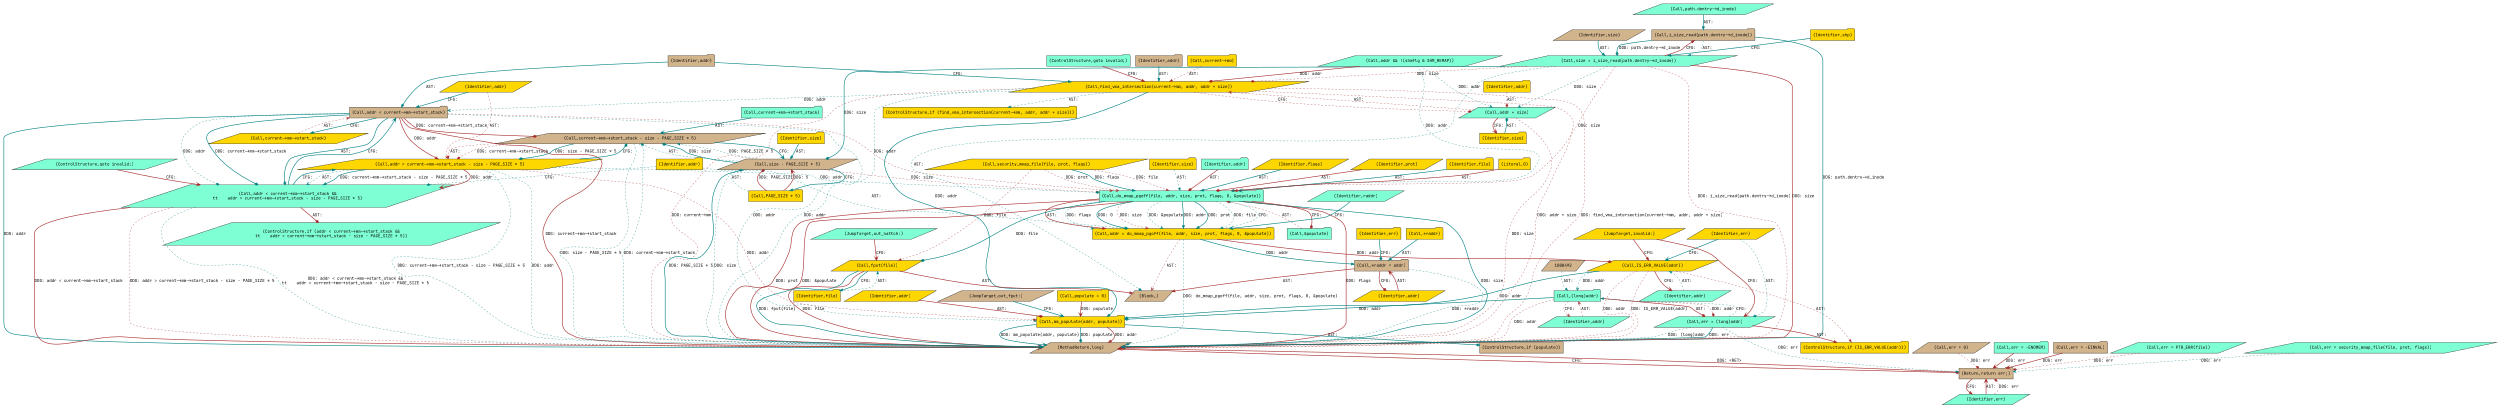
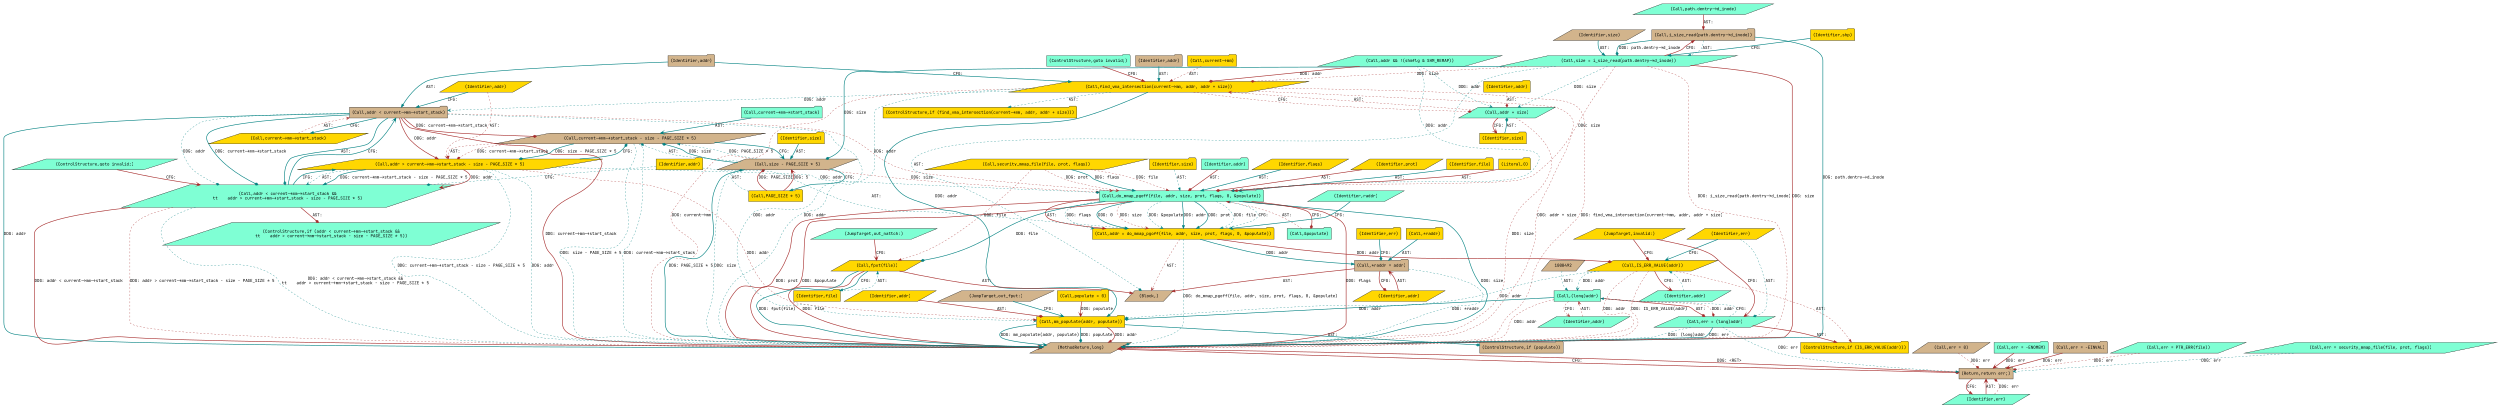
  digraph {
    fontname="JetBrains Mono"
    node [fillcolor=gold fontname="JetBrains Mono" shape=parallelogram style=filled]
    edge [arrowhead=normal color=teal fontname="JetBrains Mono" style=bold]
    n1 [fillcolor=tan label="(Call,i_size_read(path.dentry->d_inode))" shape=folder]
    n2 [fillcolor=aquamarine label="(Call,size = i_size_read(path.dentry->d_inode))"]
    n3 [fillcolor=tan label="(MethodReturn,long)"]
    n4 [label="(Call,find_vma_intersection(current->mm, addr, addr + size))"]
    n5 [fillcolor=aquamarine label="(Call,do_mmap_pgoff(file, addr, size, prot, flags, 0, &populate))" shape=folder]
    n6 [fillcolor=aquamarine label="(Call,addr + size)"]
    n7 [fillcolor=tan label="(Call,size - PAGE_SIZE * 5)"]
    n8 [fillcolor=tan label="(Block,)"]
    n9 [fillcolor=tan label="(Return,return err;)" shape=folder]
    n10 [fillcolor=aquamarine label="(Call,path.dentry->d_inode)"]
    n11 [fillcolor=tan label="(Call,addr < current->mm->start_stack)" shape=folder]
    n12 [label="(Call,mm_populate(addr, populate))" shape=folder]
    n13 [label="(ControlStructure,if (find_vma_intersection(current->mm, addr, addr + size)))" shape=folder]
    n14 [label="(Call,addr = do_mmap_pgoff(file, addr, size, prot, flags, 0, &populate))" shape=folder]
    n15 [label="(Call,fput(file))"]
    n16 [fillcolor=aquamarine label="(Call,&populate)" shape=folder]
    n17 [label="(Identifier,size)" shape=folder]
    n18 [fillcolor=tan label="(Call,current->mm->start_stack - size - PAGE_SIZE * 5)"]
    n19 [label="(Call,PAGE_SIZE * 5)" shape=folder]
    n20 [fillcolor=aquamarine label="(Call,addr < current->mm->start_stack &&\n\t\t    addr > current->mm->start_stack - size - PAGE_SIZE * 5)"]
    n21 [label="(Call,addr > current->mm->start_stack - size - PAGE_SIZE * 5)"]
    n22 [label="(Call,current->mm->start_stack)"]
    n23 [fillcolor=tan label="(ControlStructure,if (populate))" shape=folder]
    n24 [fillcolor=aquamarine label="(ControlStructure,if (addr < current->mm->start_stack &&\n\t\t    addr > current->mm->start_stack - size - PAGE_SIZE * 5))"]
    n25 [fillcolor=tan label="(Call,*raddr = addr)" shape=folder]
    n26 [label="(Call,IS_ERR_VALUE(addr))"]
    n27 [label="(Identifier,file)" shape=folder]
    n28 [label="(Identifier,addr)"]
    n29 [fillcolor=aquamarine label="(Call,(long)addr)" shape=folder]
    n30 [label="(ControlStructure,if (IS_ERR_VALUE(addr)))" shape=folder]
    n31 [fillcolor=aquamarine label="(Identifier,addr)"]
    n32 [fillcolor=aquamarine label="(Call,err = (long)addr)"]
    n33 [fillcolor=aquamarine label="(Identifier,addr)"]
    n34 [fillcolor=aquamarine label="(Identifier,err)"]
    n35 [fillcolor=tan label="(Call,err = 0)"]
    n36 [label="(Identifier,size)" shape=folder]
    n37 [fillcolor=aquamarine label="(Call,current->mm->start_stack)" shape=folder]
    n38 [fillcolor=aquamarine label="(ControlStructure,goto invalid;)"]
    n39 [fillcolor=aquamarine label="(Call,addr && !(shmflg & SHM_REMAP))"]
    n40 [label="(Identifier,err)" shape=folder]
    n41 [label="(Identifier,size)" shape=folder]
    n42 [fillcolor=aquamarine label="(Identifier,addr)" shape=folder]
    n43 [label="(Identifier,flags)"]
    n44 [label="(Identifier,addr)" shape=folder]
    n45 [label="(Identifier,shp)" shape=folder]
    n46 [label="(Call,current->mm)" shape=folder]
    n47 [fillcolor=tan label="(Identifier,size)"]
    n48 [fillcolor=aquamarine label="(Identifier,raddr)"]
    n49 [fillcolor=aquamarine label="(Call,err = -ENOMEM)" shape=folder]
    n50 [fillcolor=aquamarine label="(ControlStructure,goto invalid;)" shape=folder]
    n51 [label="(Identifier,prot)"]
    n52 [label="(Identifier,file)" shape=folder]
    n53 [label="(Call,security_mmap_file(file, prot, flags))"]
    n54 [label="(Call,*raddr)" shape=folder]
    n55 [fillcolor=tan label="(Call,err = -EINVAL)" shape=folder]
    n56 [fillcolor=aquamarine label="(Call,err = PTR_ERR(file))"]
    n57 [label="(Call,populate = 0)" shape=folder]
    n58 [fillcolor=tan label="(Identifier,addr)" shape=folder]
    n59 [fillcolor=tan label="(Identifier,addr)" shape=folder]
    n60 [label="(Identifier,err)"]
    n61 [fillcolor=aquamarine label="(Call,err = security_mmap_file(file, prot, flags))"]
    n62 [label="(Identifier,addr)"]
    n63 [label="(JumpTarget,invalid:)"]
    n64 [label="(Literal,0)" shape=folder]
    n65 [label="(Identifier,addr)"]
    n66 [fillcolor=tan label="(JumpTarget,out_fput:)"]
    n67 [fillcolor=aquamarine label="(JumpTarget,out_nattch:)"]
    n68 [label="(Identifier,addr)" shape=folder]
    1000492 [fillcolor=tan]
    n1 -> n2 [label="AST: " style=dashed]
    n1 -> n2 [arrowhead=diamond label="DDG: path.dentry->d_inode"]
    n1 -> n3 [arrowhead=vee label="DDG: path.dentry->d_inode"]
    n2 -> n1 [color=brown label="CFG: "]
    n2 -> n3 [arrowhead=vee color=brown label="DDG: size"]
    n2 -> n3 [color=brown label="DDG: i_size_read(path.dentry->d_inode)" style=dashed]
    n2 -> n4 [arrowhead=diamond color=brown label="DDG: size" style=dashed]
    n2 -> n5 [color=brown label="DDG: size" style=dashed]
    n2 -> n6 [arrowhead=vee label="DDG: size" style=dashed]
    n2 -> n7 [arrowhead=diamond label="DDG: size"]
    n2 -> n8 [arrowhead=diamond label="AST: " style=dashed]
    n3 -> n9 [arrowhead=diamond color=brown label="CFG: "]
    n4 -> n3 [arrowhead=vee color=brown label="DDG: find_vma_intersection(current->mm, addr, addr + size)" style=dashed]
    n4 -> n3 [color=brown label="DDG: current->mm" style=dashed]
    n4 -> n3 [label="DDG: addr" style=dashed]
    n4 -> n3 [arrowhead=vee color=brown label="DDG: addr + size" style=dashed]
    n4 -> n6 [arrowhead=diamond color=brown label="CFG: " style=dashed]
    n4 -> n11 [arrowhead=vee label="DDG: addr" style=dashed]
    n4 -> n12 [label="DDG: addr"]
    n4 -> n13 [label="AST: " style=dashed]
    n5 -> n3 [arrowhead=diamond color=brown label="DDG: prot"]
    n5 -> n3 [arrowhead=vee color=brown label="DDG: &populate"]
    n5 -> n3 [arrowhead=vee color=brown label="DDG: flags"]
    n5 -> n3 [arrowhead=vee label="DDG: size"]
    n5 -> n14 [color=brown label="AST: "]
    n5 -> n14 [arrowhead=vee label="DDG: flags" style=dashed]
    n5 -> n14 [label="DDG: 0"]
    n5 -> n14 [arrowhead=vee color=brown label="DDG: size" style=dashed]
    n5 -> n14 [arrowhead=vee label="DDG: &populate" style=dashed]
    n5 -> n14 [label="DDG: addr"]
    n5 -> n14 [label="DDG: prot"]
    n5 -> n14 [label="DDG: file" style=dashed]
    n5 -> n15 [arrowhead=diamond label="DDG: file"]
    n5 -> n16 [arrowhead=diamond color=brown label="CFG: "]
    n6 -> n3 [arrowhead=diamond color=brown label="DDG: size" style=dashed]
    n6 -> n4 [arrowhead=vee color=brown label="AST: " style=dashed]
    n6 -> n17 [arrowhead=vee color=brown label="CFG: "]
    n7 -> n3 [arrowhead=vee label="DDG: size" style=dashed]
    n7 -> n3 [arrowhead=vee label="DDG: PAGE_SIZE * 5"]
    n7 -> n5 [color=brown label="DDG: size" style=dashed]
    n7 -> n18 [arrowhead=diamond label="AST: " style=dashed]
    n7 -> n18 [arrowhead=diamond label="DDG: size"]
    n7 -> n18 [label="DDG: PAGE_SIZE * 5" style=dashed]
    n7 -> n19 [label="CFG: "]
    n9 -> n3 [arrowhead=vee color=brown label="DDG: <RET>"]
    n9 -> n34 [color=brown label="CFG: "]
-   n10 -> n1 [label="AST: "]
+   n10 -> n1 [color=brown label="AST: "]
    n11 -> n3 [arrowhead=vee color=brown label="DDG: current->mm->start_stack"]
    n11 -> n3 [arrowhead=diamond label="DDG: addr"]
    n11 -> n5 [arrowhead=vee color=brown label="DDG: addr" style=dashed]
    n11 -> n12 [arrowhead=vee label="DDG: addr" style=dashed]
    n11 -> n18 [arrowhead=diamond color=brown label="DDG: current->mm->start_stack"]
    n11 -> n20 [arrowhead=diamond label="AST: "]
    n11 -> n20 [arrowhead=diamond label="DDG: addr" style=dashed]
    n11 -> n20 [arrowhead=diamond label="DDG: current->mm->start_stack"]
    n11 -> n21 [color=brown label="DDG: addr"]
    n11 -> n22 [label="CFG: "]
    n12 -> n3 [arrowhead=diamond label="DDG: populate"]
    n12 -> n3 [color=brown label="DDG: addr"]
    n12 -> n3 [arrowhead=vee label="DDG: mm_populate(addr, populate)"]
    n12 -> n23 [arrowhead=diamond label="AST: "]
    n14 -> n3 [arrowhead=diamond label="DDG: do_mmap_pgoff(file, addr, size, prot, flags, 0, &populate)" style=dashed]
    n14 -> n5 [label="CFG: " style=dashed]
    n14 -> n8 [arrowhead=vee color=brown label="AST: " style=dashed]
    n14 -> n25 [label="DDG: addr"]
    n14 -> n26 [arrowhead=diamond color=brown label="DDG: addr"]
    n15 -> n3 [arrowhead=vee color=brown label="DDG: file"]
    n15 -> n3 [arrowhead=vee label="DDG: fput(file)"]
    n15 -> n8 [color=brown label="AST: "]
    n15 -> n27 [label="CFG: "]
    n16 -> n5 [color=brown label="AST: " style=dashed]
    n17 -> n6 [arrowhead=diamond label="AST: "]
    n18 -> n3 [arrowhead=diamond label="DDG: current->mm->start_stack" style=dashed]
    n18 -> n3 [label="DDG: size - PAGE_SIZE * 5" style=dashed]
    n18 -> n7 [arrowhead=vee label="CFG: "]
    n18 -> n21 [color=brown label="AST: " style=dashed]
    n18 -> n21 [arrowhead=diamond color=brown label="DDG: current->mm->start_stack" style=dashed]
    n18 -> n21 [arrowhead=diamond label="DDG: size - PAGE_SIZE * 5"]
    n19 -> n7 [arrowhead=diamond label="AST: " style=dashed]
    n19 -> n7 [arrowhead=diamond color=brown label="DDG: PAGE_SIZE"]
    n19 -> n7 [arrowhead=vee color=brown label="DDG: 5"]
    n20 -> n3 [arrowhead=diamond label="DDG: addr < current->mm->start_stack &&\n\t\t    addr > current->mm->start_stack - size - PAGE_SIZE * 5" style=dashed]
    n20 -> n3 [arrowhead=diamond color=brown label="DDG: addr < current->mm->start_stack"]
    n20 -> n3 [arrowhead=vee color=brown label="DDG: addr > current->mm->start_stack - size - PAGE_SIZE * 5" style=dashed]
    n20 -> n11 [arrowhead=vee label="CFG: "]
    n20 -> n21 [label="CFG: "]
    n20 -> n24 [arrowhead=diamond color=brown label="AST: "]
    n21 -> n3 [label="DDG: addr" style=dashed]
    n21 -> n3 [label="DDG: current->mm->start_stack - size - PAGE_SIZE * 5" style=dashed]
    n21 -> n5 [arrowhead=diamond label="DDG: addr" style=dashed]
    n21 -> n12 [color=brown label="DDG: addr" style=dashed]
    n21 -> n18 [arrowhead=diamond label="CFG: "]
    n21 -> n20 [arrowhead=vee label="AST: " style=dashed]
    n21 -> n20 [arrowhead=vee color=brown label="DDG: addr"]
    n21 -> n20 [label="DDG: current->mm->start_stack - size - PAGE_SIZE * 5"]
    n22 -> n11 [arrowhead=vee color=brown label="AST: " style=dashed]
    n25 -> n3 [arrowhead=diamond label="DDG: *raddr" style=dashed]
    n25 -> n8 [color=brown label="AST: "]
    n25 -> n28 [arrowhead=diamond color=brown label="CFG: "]
    n26 -> n3 [arrowhead=vee color=brown label="DDG: addr" style=dashed]
    n26 -> n3 [arrowhead=vee color=brown label="DDG: IS_ERR_VALUE(addr)" style=dashed]
-   n26 -> n12 [arrowhead=diamond label="DDG: addr"]
+   n26 -> n12 [arrowhead=diamond label="DDG: addr" style=dashed]
    n26 -> n29 [arrowhead=vee label="DDG: addr" style=dashed]
    n26 -> n30 [color=brown label="AST: " style=dashed]
    n26 -> n31 [arrowhead=vee color=brown label="CFG: "]
    n27 -> n15 [label="AST: " style=dashed]
    n28 -> n25 [arrowhead=vee color=brown label="AST: "]
    n29 -> n3 [arrowhead=vee color=brown label="DDG: addr" style=dashed]
    n29 -> n12 [arrowhead=diamond label="DDG: addr"]
    n29 -> n32 [arrowhead=diamond color=brown label="AST: "]
    n29 -> n32 [arrowhead=diamond color=brown label="DDG: addr" style=dashed]
    n29 -> n33 [arrowhead=vee color=brown label="CFG: " style=dashed]
    n31 -> n26 [label="AST: " style=dashed]
    n32 -> n3 [label="DDG: (long)addr" style=dashed]
    n32 -> n3 [label="DDG: err"]
    n32 -> n9 [label="DDG: err" style=dashed]
    n32 -> n29 [label="CFG: " style=dashed]
    n32 -> n30 [color=brown label="AST: "]
    n33 -> n29 [arrowhead=vee color=brown label="AST: " style=dashed]
    n34 -> n9 [arrowhead=vee color=brown label="AST: "]
    n34 -> n9 [arrowhead=diamond color=brown label="DDG: err" style=dashed]
    n35 -> n9 [arrowhead=diamond color=brown label="DDG: err" style=dashed]
    n36 -> n7 [label="AST: "]
    n37 -> n18 [arrowhead=vee label="AST: "]
    n38 -> n20 [arrowhead=vee color=brown label="CFG: "]
    n39 -> n4 [arrowhead=diamond color=brown label="DDG: addr"]
    n39 -> n5 [arrowhead=diamond label="DDG: addr" style=dashed]
    n39 -> n6 [arrowhead=vee label="DDG: addr" style=dashed]
    n40 -> n25 [arrowhead=diamond label="CFG: "]
    n41 -> n5 [label="AST: " style=dashed]
    n42 -> n5 [arrowhead=diamond color=brown label="AST: "]
    n43 -> n5 [label="AST: "]
    n44 -> n6 [arrowhead=diamond color=brown label="AST: " style=dashed]
    n45 -> n2 [label="CFG: "]
    n46 -> n4 [color=brown label="AST: " style=dashed]
    n47 -> n2 [label="AST: "]
    n48 -> n14 [arrowhead=vee label="CFG: "]
    n49 -> n9 [arrowhead=vee color=brown label="DDG: err"]
    n50 -> n4 [color=brown label="CFG: "]
    n51 -> n5 [arrowhead=diamond color=brown label="AST: "]
    n52 -> n5 [arrowhead=vee label="AST: "]
    n53 -> n5 [color=brown label="DDG: file" style=dashed]
    n53 -> n5 [arrowhead=vee color=brown label="DDG: prot" style=dashed]
    n53 -> n5 [label="DDG: flags"]
    n53 -> n15 [color=brown label="DDG: file" style=dashed]
    n54 -> n25 [label="AST: "]
    n55 -> n9 [arrowhead=vee color=brown label="DDG: err"]
    n56 -> n9 [arrowhead=diamond color=brown label="DDG: err" style=dashed]
    n57 -> n12 [arrowhead=vee color=brown label="DDG: populate"]
    n58 -> n4 [label="AST: "]
    n59 -> n4 [label="CFG: "]
    n59 -> n11 [label="AST: "]
    n60 -> n26 [arrowhead=vee label="CFG: "]
    n60 -> n32 [arrowhead=diamond label="AST: " style=dashed]
    n61 -> n9 [arrowhead=vee label="DDG: err" style=dashed]
    n62 -> n11 [label="CFG: "]
    n62 -> n21 [arrowhead=vee color=brown label="AST: " style=dashed]
    n63 -> n26 [color=brown label="CFG: "]
    n63 -> n32 [arrowhead=vee color=brown label="CFG: "]
    n64 -> n5 [color=brown label="AST: "]
    n65 -> n12 [arrowhead=diamond color=brown label="AST: "]
    n66 -> n12 [arrowhead=vee label="CFG: "]
    n67 -> n15 [arrowhead=vee color=brown label="CFG: "]
    n68 -> n14 [arrowhead=vee label="AST: " style=dashed]
    n68 -> n20 [arrowhead=diamond label="CFG: " style=dashed]
    1000492 -> n29 [label="AST: " style=dashed]
  }
